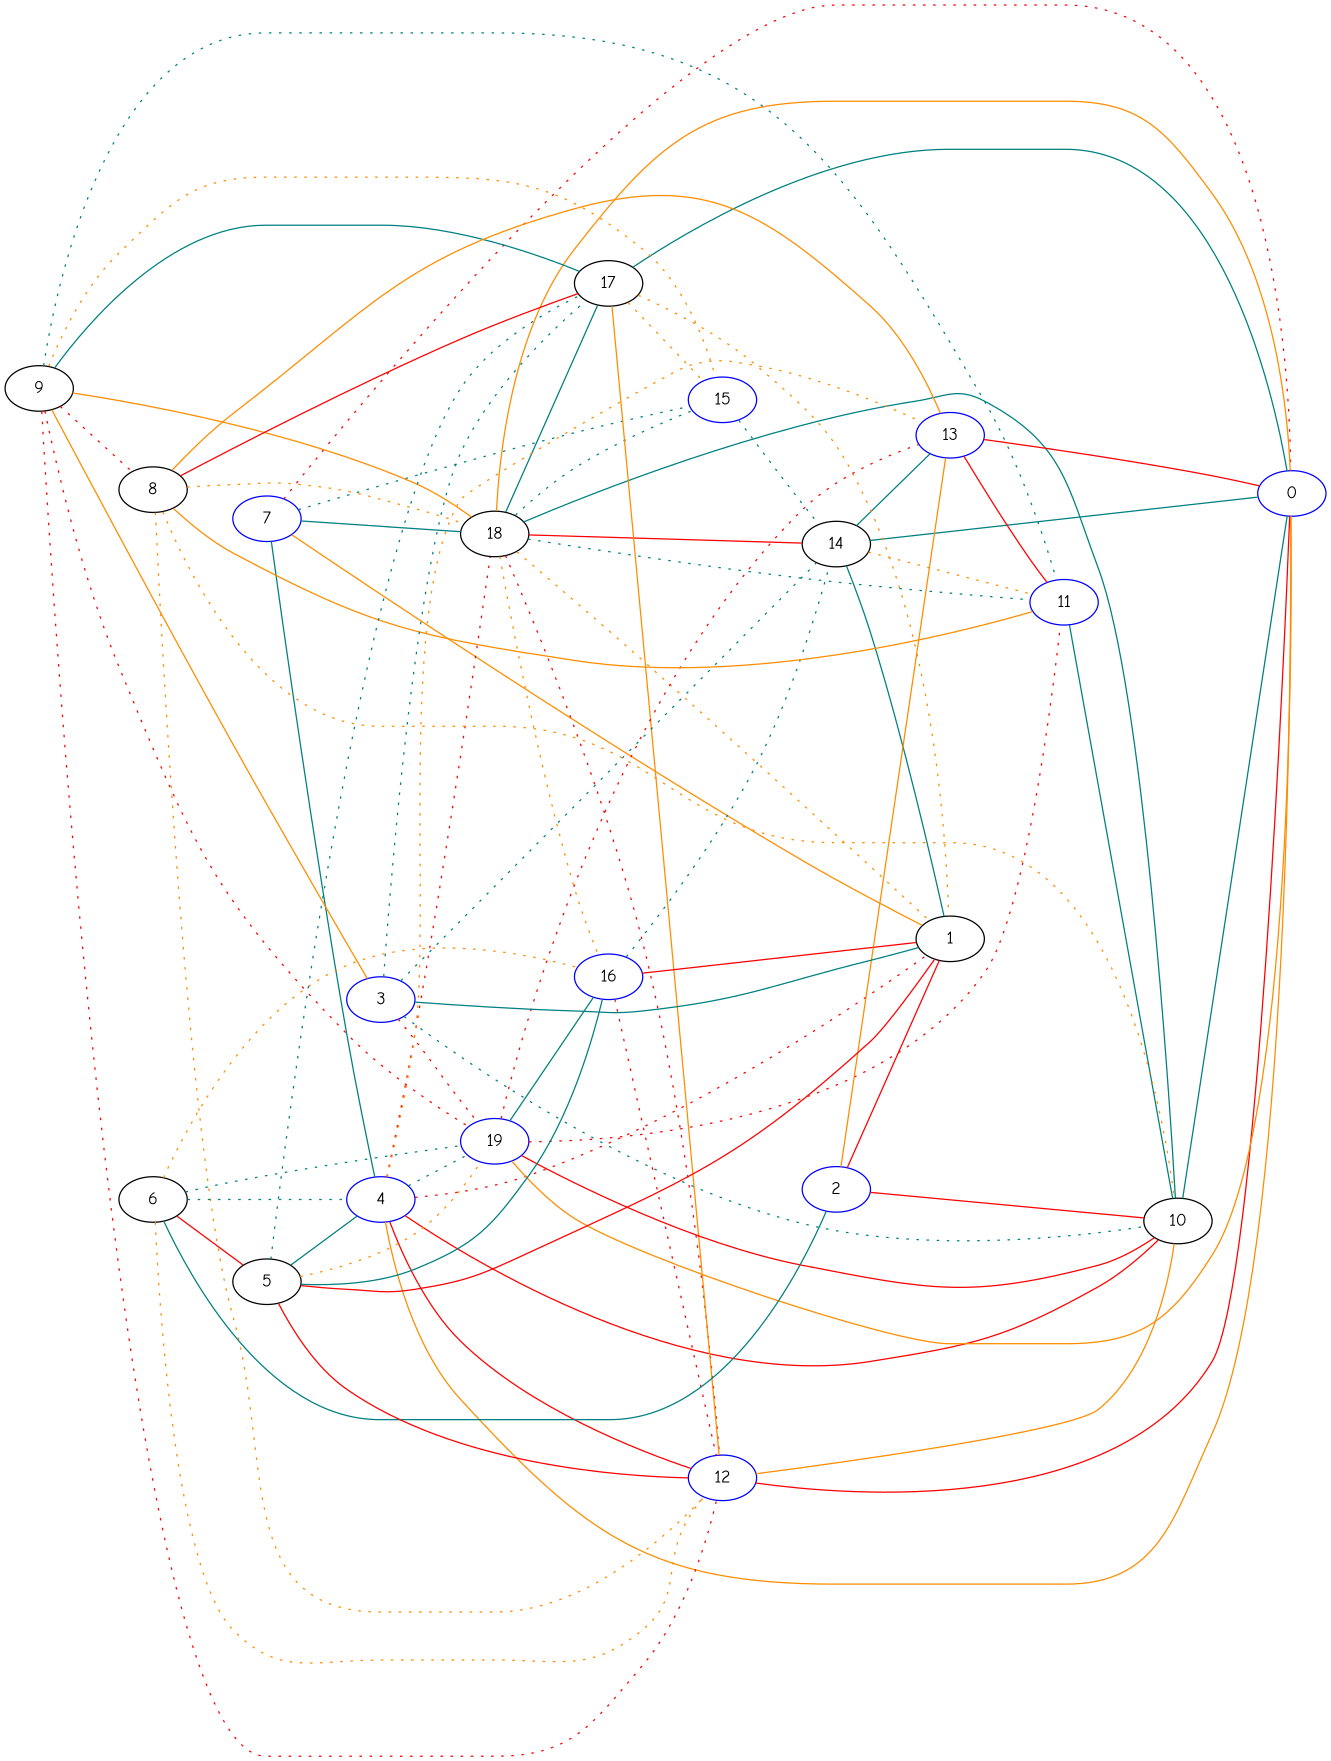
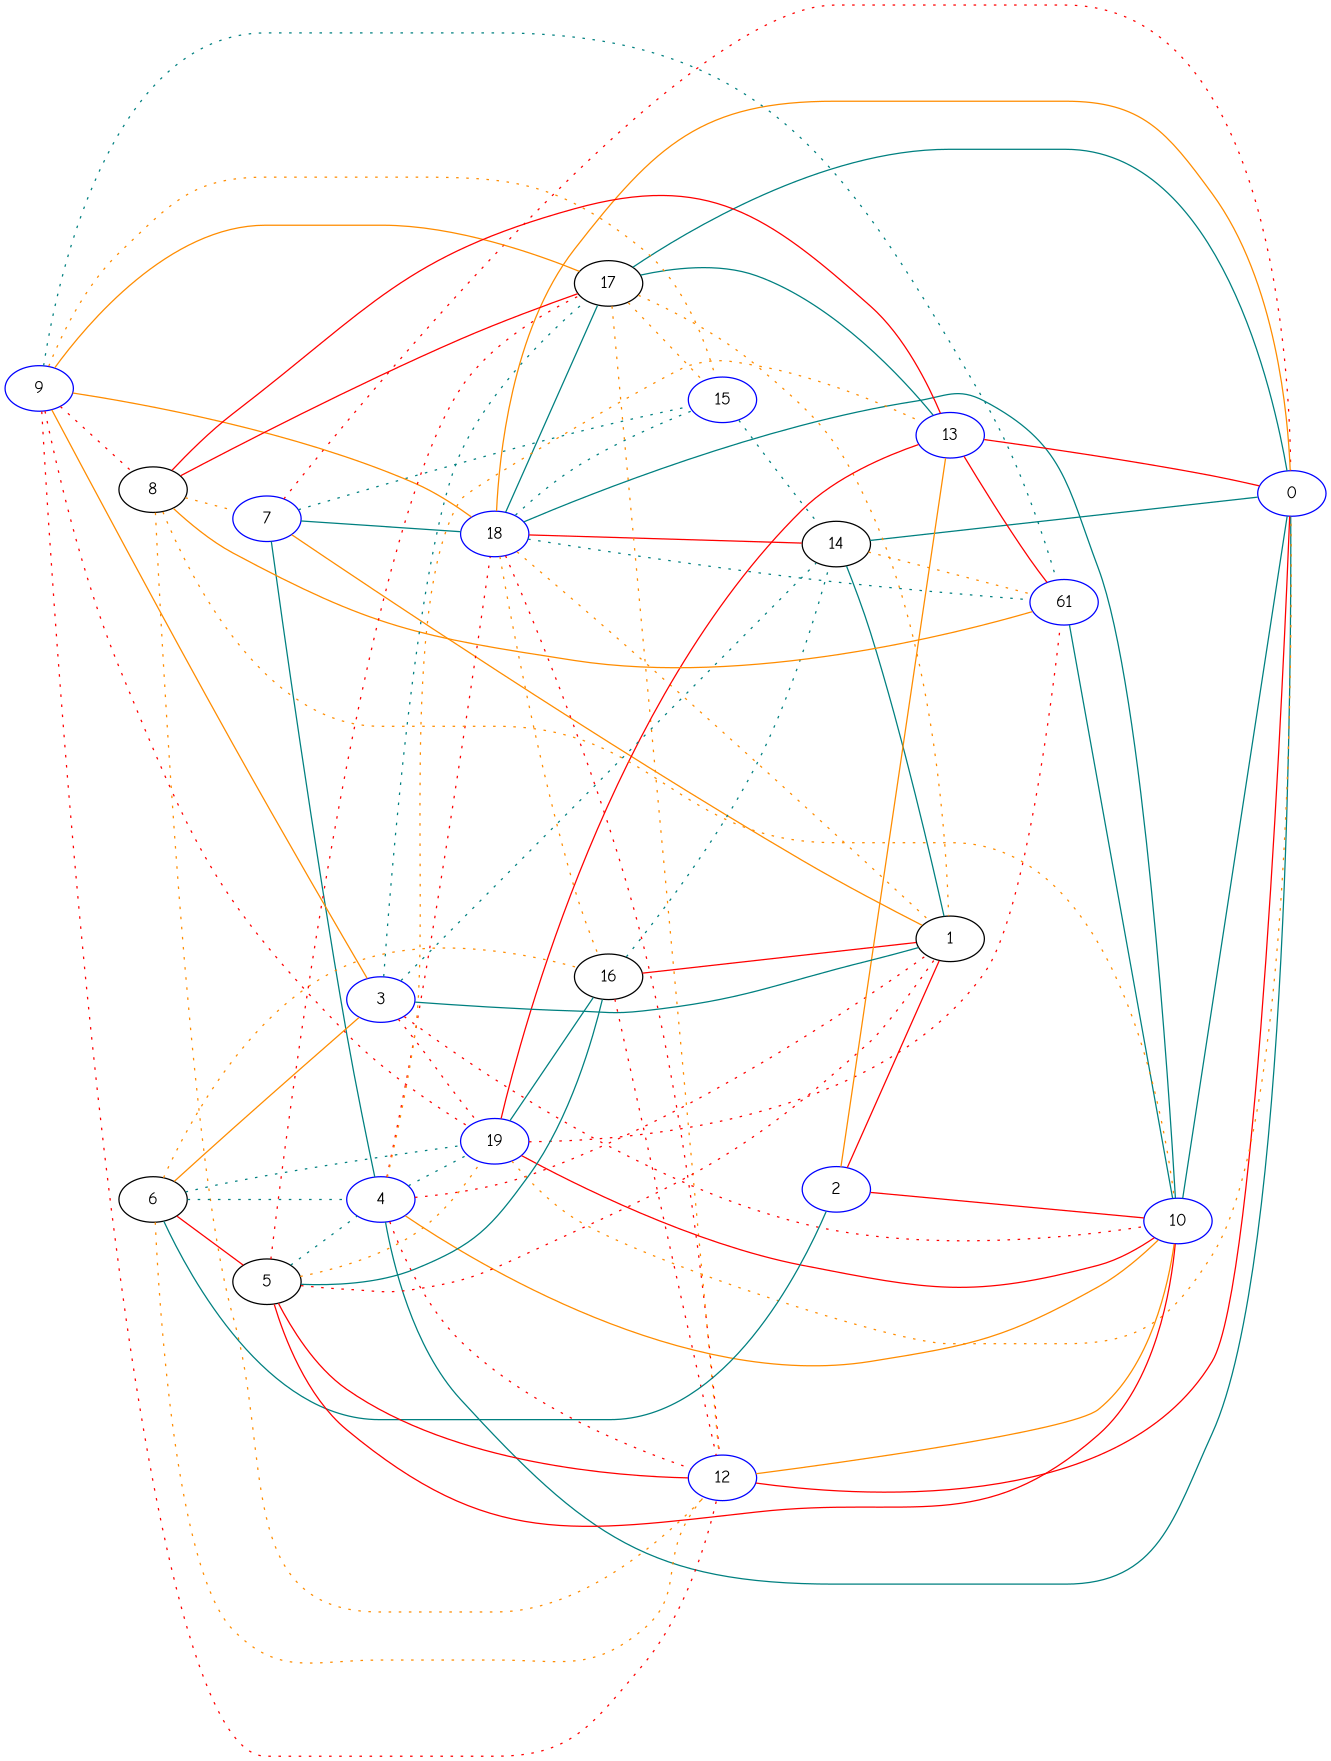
  digraph {
    fontname="Comic Neue"
    rankdir=LR
    node [color=blue fontname="Comic Neue"]
    edge [color=red dir=none fontname="Comic Neue" style=solid]
    14 [color=black]
    1 [color=black]
    0
-   11
+   11 [label=61]
    7
-   18 [color=black]
+   18
    4
    15
    17 [color=black]
    12
-   10 [color=black]
-   16
+   10
+   16 [color=black]
    13
    19
    2
-   9 [color=black]
+   9
    8 [color=black]
    3
    6 [color=black]
    5 [color=black]
    subgraph sub_1 {
      14
      1
      0
      11
      7
      18
      4
      15
      17
      12
      10
      16
      13
      19
      2
      9
      8
      3
      6
      5
    }
    14 -> 1 [color=teal]
    14 -> 0 [color=teal]
    14 -> 11 [color=darkorange style=dotted]
    11 -> 10 [color=teal]
    7 -> 1 [color=darkorange]
    7 -> 0 [style=dotted]
    7 -> 18 [color=teal]
    7 -> 4 [color=teal]
    7 -> 15 [color=teal style=dotted]
    18 -> 14
    18 -> 1 [color=darkorange style=dotted]
    18 -> 0 [color=darkorange]
    18 -> 11 [color=teal style=dotted]
    18 -> 15 [color=teal style=dotted]
    18 -> 17 [color=teal]
    18 -> 12 [style=dotted]
    18 -> 10 [color=teal]
    18 -> 16 [color=darkorange style=dotted]
    4 -> 1 [style=dotted]
-   4 -> 0 [color=darkorange]
+   4 -> 0 [color=teal]
    4 -> 18 [style=dotted]
-   4 -> 12
-   4 -> 10
+   4 -> 12 [style=dotted]
+   4 -> 10 [color=darkorange]
    4 -> 13 [color=darkorange style=dotted]
    4 -> 19 [color=teal style=dotted]
    15 -> 14 [color=teal style=dotted]
    17 -> 1 [color=darkorange style=dotted]
    17 -> 0 [color=teal]
    17 -> 15 [color=darkorange style=dotted]
-   17 -> 12 [color=darkorange]
-   14 -> 13 [color=teal]
+   17 -> 12 [color=darkorange style=dotted]
+   17 -> 13 [color=teal]
    12 -> 0
    12 -> 10 [color=darkorange]
    10 -> 0 [color=teal]
    16 -> 14 [color=teal style=dotted]
    16 -> 1
    16 -> 12 [style=dotted]
    13 -> 0
    13 -> 11
-   19 -> 0 [color=darkorange]
+   19 -> 0 [color=darkorange style=dotted]
    19 -> 11 [style=dotted]
    19 -> 10
    19 -> 16 [color=teal]
-   19 -> 13 [style=dotted]
+   19 -> 13
    2 -> 1
    2 -> 10
    2 -> 13 [color=darkorange]
    9 -> 11 [color=teal style=dotted]
    9 -> 18 [color=darkorange]
    9 -> 15 [color=darkorange style=dotted]
-   9 -> 17 [color=teal]
+   9 -> 17 [color=darkorange]
    9 -> 12 [style=dotted]
    9 -> 19 [style=dotted]
    9 -> 8 [style=dotted]
    9 -> 3 [color=darkorange]
    8 -> 11 [color=darkorange]
-   8 -> 18 [color=darkorange style=dotted]
+   8 -> 7 [color=darkorange style=dotted]
    8 -> 17
    8 -> 12 [color=darkorange style=dotted]
    8 -> 10 [color=darkorange style=dotted]
-   8 -> 13 [color=darkorange]
+   8 -> 13
    3 -> 14 [color=teal style=dotted]
    3 -> 1 [color=teal]
    3 -> 17 [color=teal style=dotted]
-   3 -> 10 [color=teal style=dotted]
+   3 -> 10 [style=dotted]
    3 -> 19 [style=dotted]
    6 -> 4 [color=teal style=dotted]
    6 -> 12 [color=darkorange style=dotted]
    6 -> 16 [color=darkorange style=dotted]
    6 -> 19 [color=teal style=dotted]
    6 -> 2 [color=teal]
+   6 -> 3 [color=darkorange]
    6 -> 5
-   5 -> 1
-   5 -> 4 [color=teal]
-   5 -> 17 [color=teal style=dotted]
+   5 -> 1 [style=dotted]
+   5 -> 4 [color=teal style=dotted]
+   5 -> 17 [style=dotted]
    5 -> 12
+   5 -> 10
    5 -> 16 [color=teal]
    5 -> 19 [color=darkorange style=dotted]
  }
